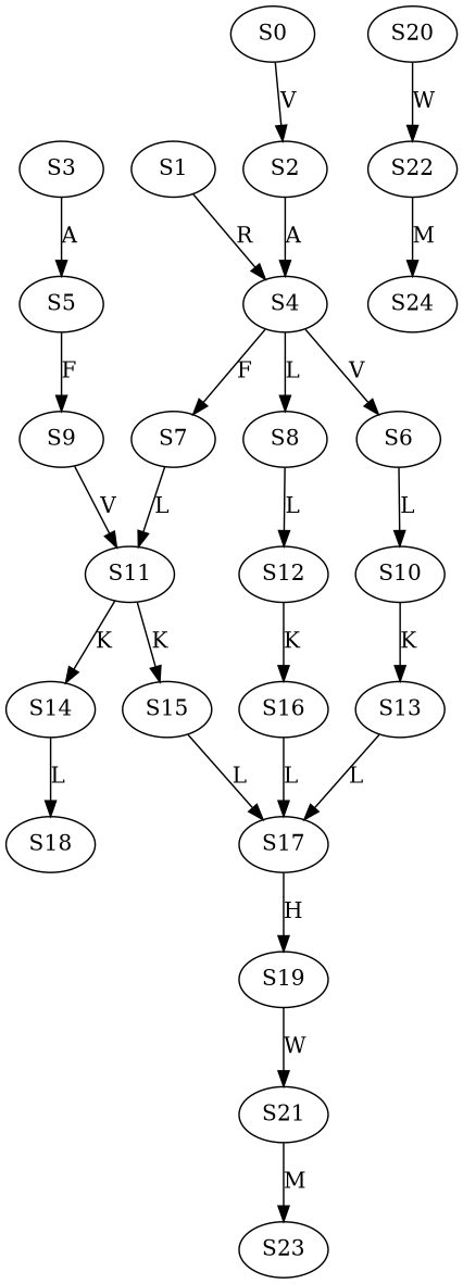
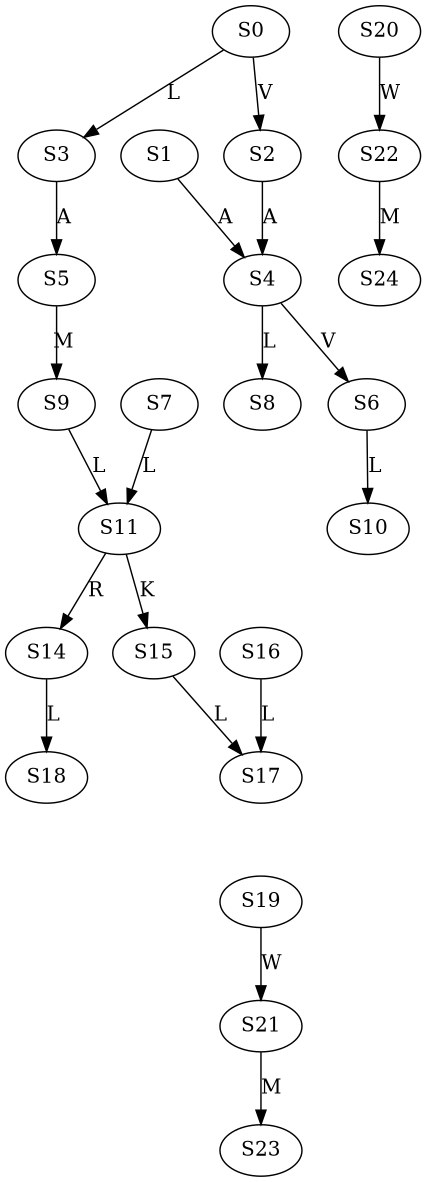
  strict digraph {
    S0
    S2
    S3
    S1
    S4
    S5
    S6
    S7
    S8
    S9
    S10
    S11
-   S12
-   S13
    S14
    S15
    S16
    S17
    S18
    S19
    S21
    S20
    S22
    S23
    S24
    S0 -> S2 [label=V]
+   S0 -> S3 [label=L]
    S2 -> S4 [label=A]
    S3 -> S5 [label=A]
-   S1 -> S4 [label=R]
+   S1 -> S4 [label=A]
    S4 -> S6 [label=V]
-   S4 -> S7 [label=F]
    S4 -> S8 [label=L]
-   S5 -> S9 [label=F]
+   S5 -> S9 [label=M]
    S6 -> S10 [label=L]
    S7 -> S11 [label=L]
-   S8 -> S12 [label=L]
-   S9 -> S11 [label=V]
-   S10 -> S13 [label=K]
-   S11 -> S14 [label=K]
+   S9 -> S11 [label=L]
+   S11 -> S14 [label=R]
    S11 -> S15 [label=K]
-   S12 -> S16 [label=K]
-   S13 -> S17 [label=L]
    S14 -> S18 [label=L]
    S15 -> S17 [label=L]
    S16 -> S17 [label=L]
-   S17 -> S19 [label=H]
    S19 -> S21 [label=W]
    S21 -> S23 [label=M]
    S20 -> S22 [label=W]
    S22 -> S24 [label=M]
  }
